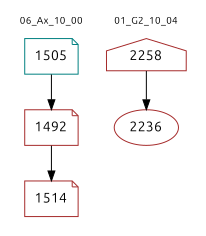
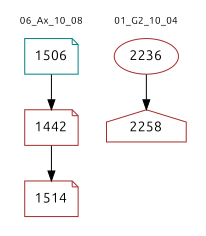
  digraph {
    fontname=Ubuntu
    node [color=brown fontname=Ubuntu shape=note]
    edge [color=black fontname=Ubuntu]
-   n1 [color=teal label=1505]
-   n2 [label=1492]
+   n1 [color=teal label=1506]
+   n2 [label=1442]
    n3 [label=1514]
    n4 [label=2258 shape=house]
    n5 [label=2236 shape=ellipse]
    subgraph cluster_1 {
      color=white
      fontsize=10
-     label="06_Ax_10_00"
+     label="06_Ax_10_08"
      n1
      n2
      n3
    }
    subgraph cluster_2 {
      color=white
      fontsize=10
      label="01_G2_10_04"
      n4
      n5
    }
    n1 -> n2
    n2 -> n3
-   n4 -> n5
+   n5 -> n4
  }
